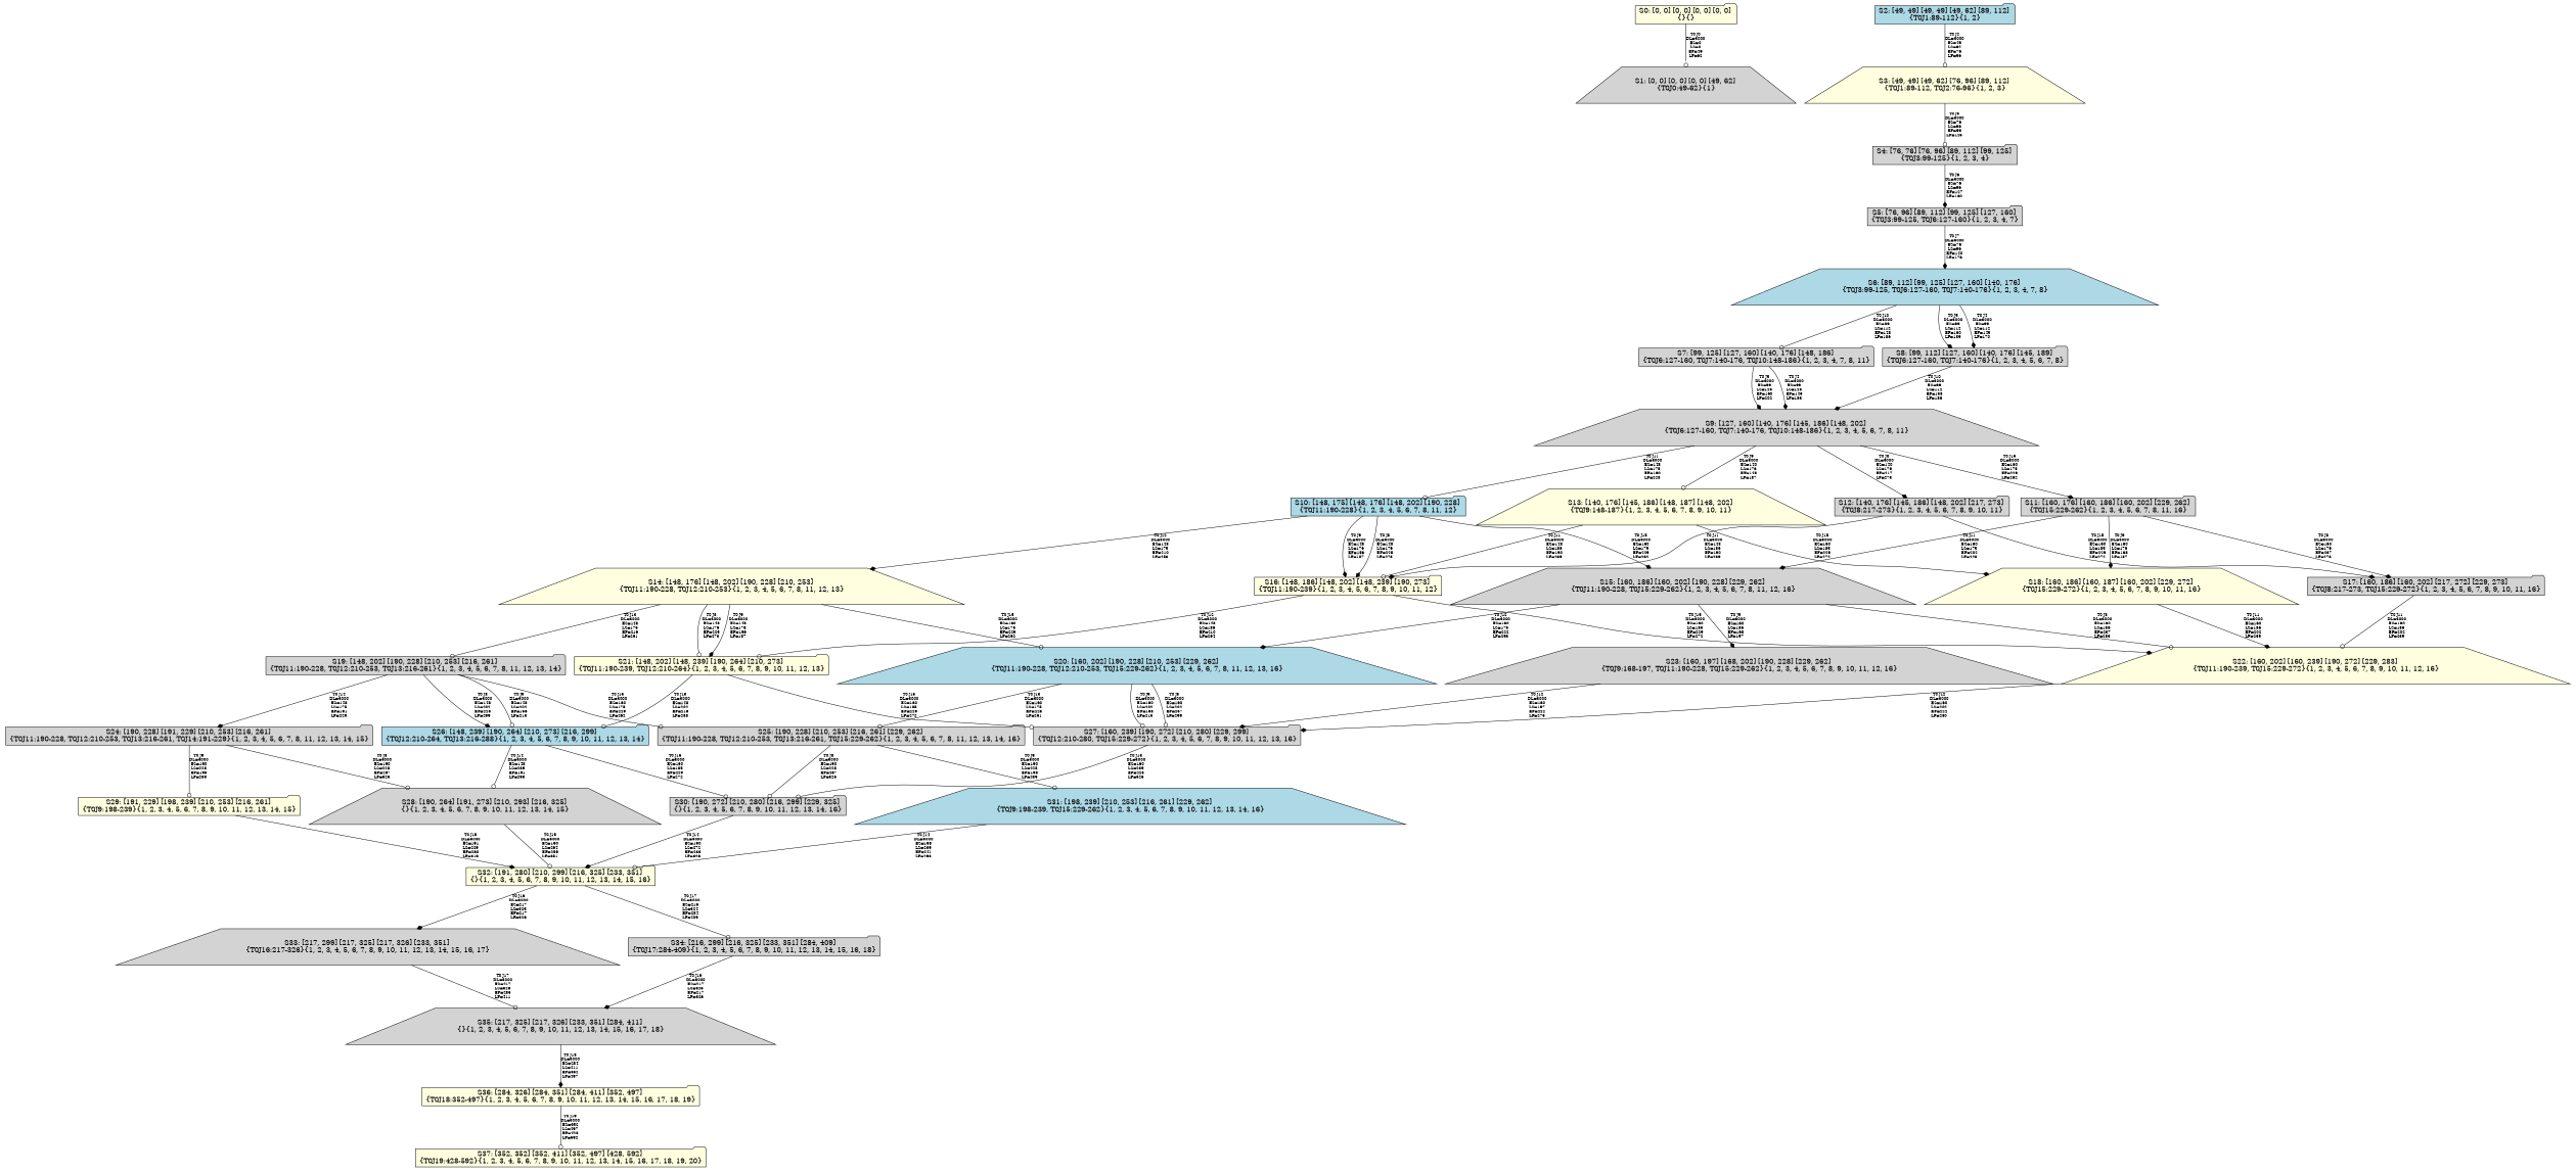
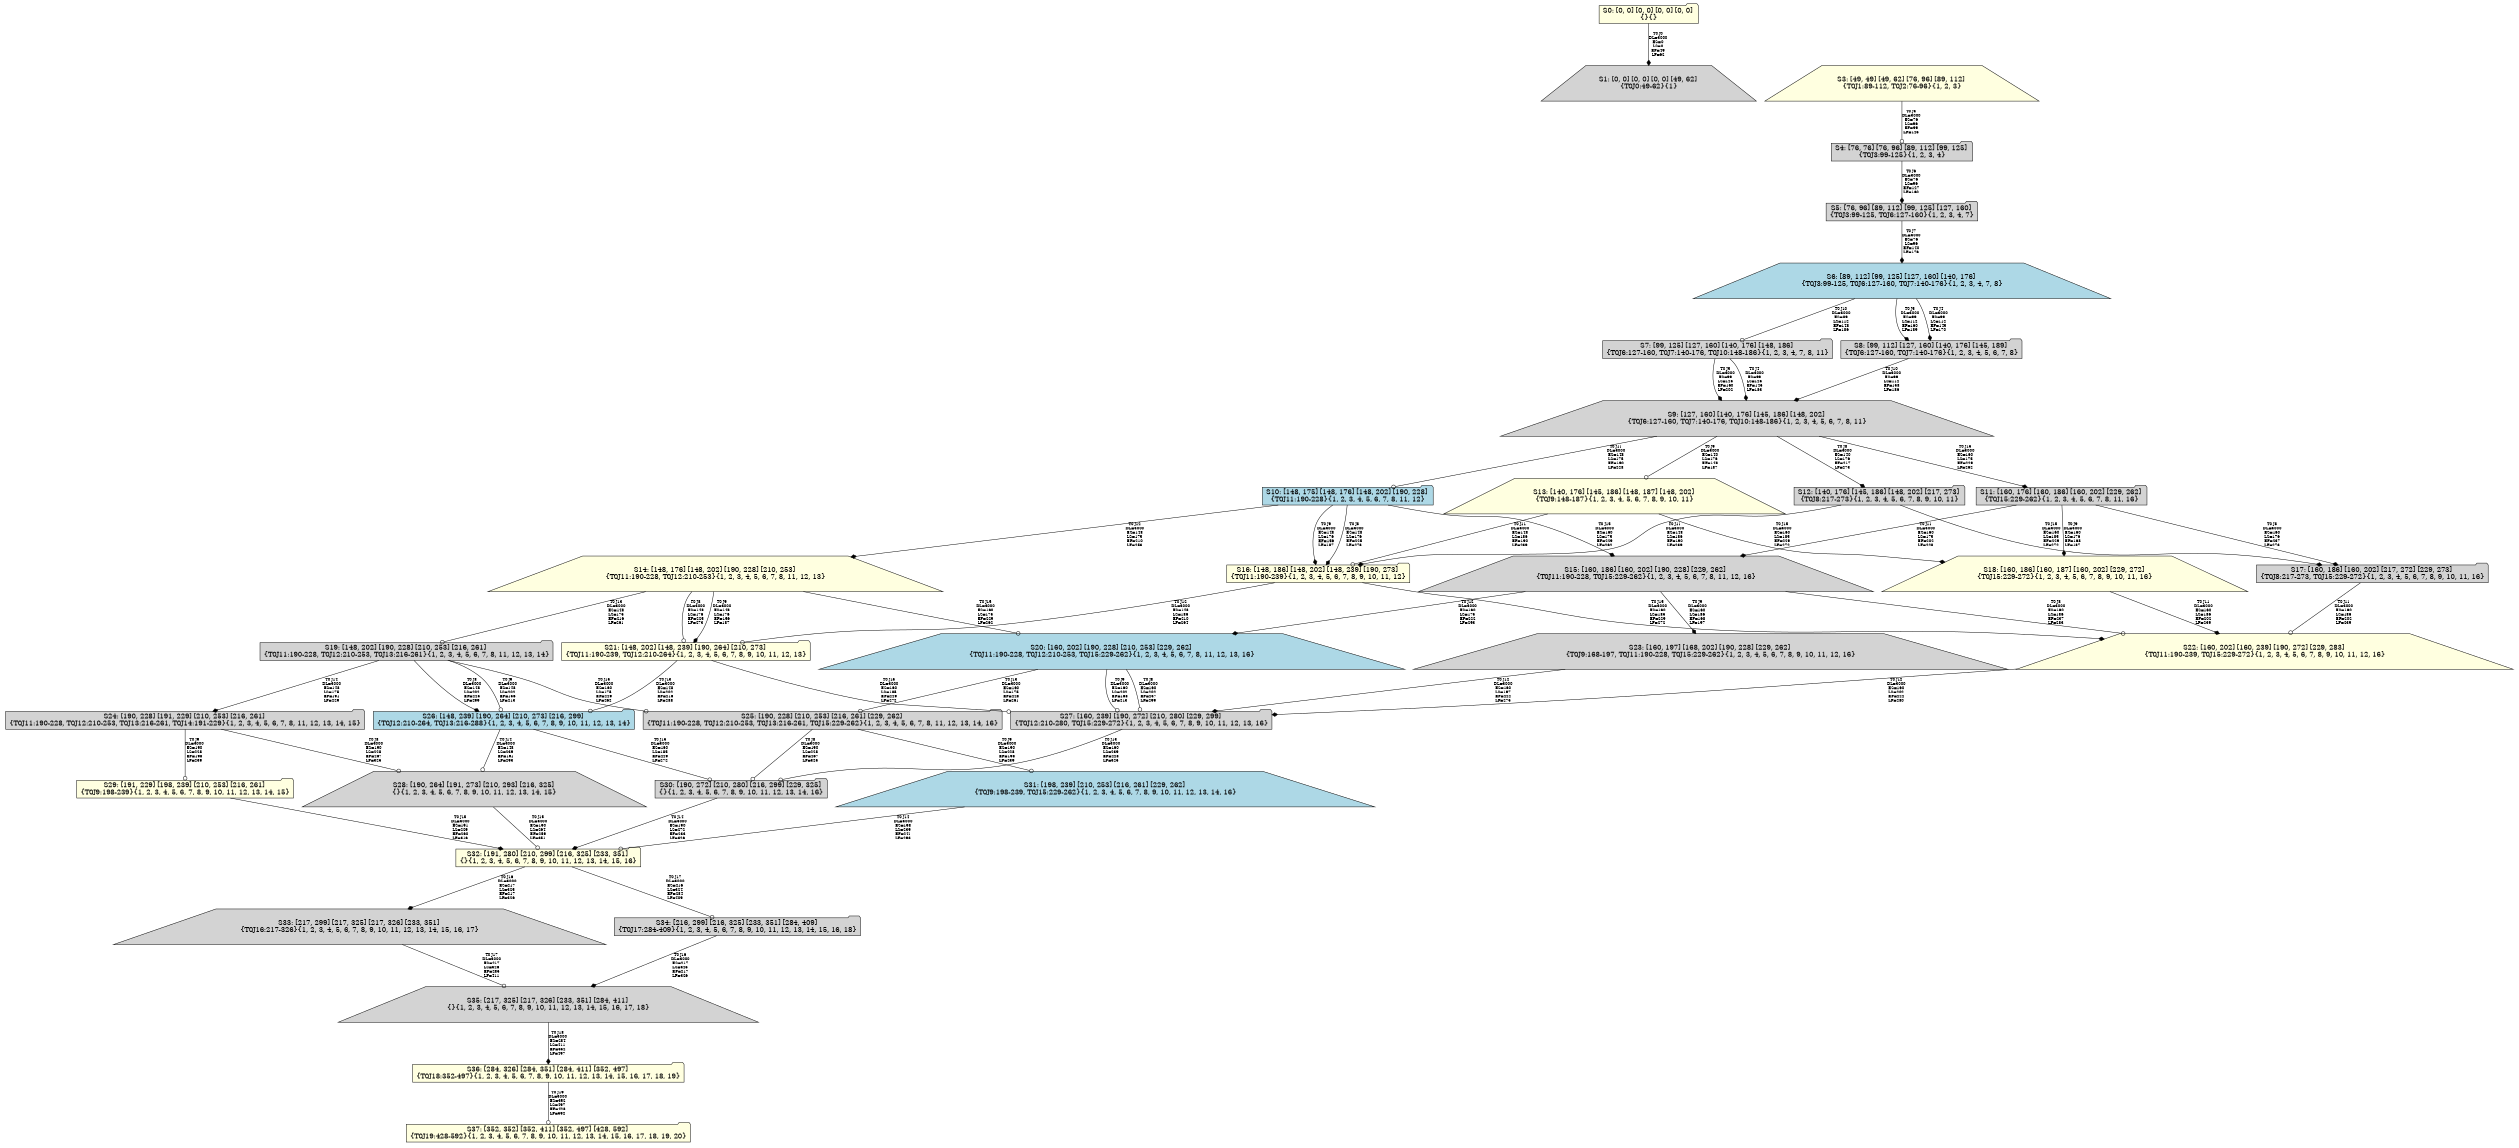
  digraph {
    node [fillcolor=lightgrey shape=folder style=filled]
    edge [arrowhead=diamond fontsize=8]
    n1 [fillcolor=lightyellow label="S0: [0, 0] [0, 0] [0, 0] [0, 0] \n{}{}"]
    n2 [label="S1: [0, 0] [0, 0] [0, 0] [49, 62] \n{T0J0:49-62}{1}" shape=trapezium]
-   n3 [fillcolor=lightblue label="S2: [49, 49] [49, 49] [49, 62] [89, 112] \n{T0J1:89-112}{1, 2}"]
    n4 [fillcolor=lightyellow label="S3: [49, 49] [49, 62] [76, 96] [89, 112] \n{T0J1:89-112, T0J2:76-96}{1, 2, 3}" shape=trapezium]
    n5 [label="S4: [76, 76] [76, 96] [89, 112] [99, 125] \n{T0J3:99-125}{1, 2, 3, 4}"]
    n6 [label="S5: [76, 96] [89, 112] [99, 125] [127, 160] \n{T0J3:99-125, T0J6:127-160}{1, 2, 3, 4, 7}"]
    n7 [fillcolor=lightblue label="S6: [89, 112] [99, 125] [127, 160] [140, 176] \n{T0J3:99-125, T0J6:127-160, T0J7:140-176}{1, 2, 3, 4, 7, 8}" shape=trapezium]
    n8 [label="S7: [99, 125] [127, 160] [140, 176] [148, 186] \n{T0J6:127-160, T0J7:140-176, T0J10:148-186}{1, 2, 3, 4, 7, 8, 11}"]
    n9 [label="S8: [99, 112] [127, 160] [140, 176] [145, 189] \n{T0J6:127-160, T0J7:140-176}{1, 2, 3, 4, 5, 6, 7, 8}"]
    n10 [label="S9: [127, 160] [140, 176] [145, 186] [148, 202] \n{T0J6:127-160, T0J7:140-176, T0J10:148-186}{1, 2, 3, 4, 5, 6, 7, 8, 11}" shape=trapezium]
    n11 [fillcolor=lightblue label="S10: [148, 175] [148, 176] [148, 202] [190, 228] \n{T0J11:190-228}{1, 2, 3, 4, 5, 6, 7, 8, 11, 12}"]
    n12 [label="S11: [160, 176] [160, 186] [160, 202] [229, 262] \n{T0J15:229-262}{1, 2, 3, 4, 5, 6, 7, 8, 11, 16}"]
    n13 [label="S12: [140, 176] [145, 186] [148, 202] [217, 273] \n{T0J8:217-273}{1, 2, 3, 4, 5, 6, 7, 8, 9, 10, 11}"]
    n14 [fillcolor=lightyellow label="S13: [140, 176] [145, 186] [148, 187] [148, 202] \n{T0J9:148-187}{1, 2, 3, 4, 5, 6, 7, 8, 9, 10, 11}" shape=trapezium]
    n15 [fillcolor=lightyellow label="S14: [148, 176] [148, 202] [190, 228] [210, 253] \n{T0J11:190-228, T0J12:210-253}{1, 2, 3, 4, 5, 6, 7, 8, 11, 12, 13}" shape=trapezium]
    n16 [label="S15: [160, 186] [160, 202] [190, 228] [229, 262] \n{T0J11:190-228, T0J15:229-262}{1, 2, 3, 4, 5, 6, 7, 8, 11, 12, 16}" shape=trapezium]
    n17 [fillcolor=lightyellow label="S16: [148, 186] [148, 202] [148, 239] [190, 273] \n{T0J11:190-239}{1, 2, 3, 4, 5, 6, 7, 8, 9, 10, 11, 12}"]
    n18 [label="S17: [160, 186] [160, 202] [217, 272] [229, 273] \n{T0J8:217-273, T0J15:229-272}{1, 2, 3, 4, 5, 6, 7, 8, 9, 10, 11, 16}"]
    n19 [fillcolor=lightyellow label="S18: [160, 186] [160, 187] [160, 202] [229, 272] \n{T0J15:229-272}{1, 2, 3, 4, 5, 6, 7, 8, 9, 10, 11, 16}" shape=trapezium]
    n20 [label="S19: [148, 202] [190, 228] [210, 253] [216, 261] \n{T0J11:190-228, T0J12:210-253, T0J13:216-261}{1, 2, 3, 4, 5, 6, 7, 8, 11, 12, 13, 14}"]
    n21 [fillcolor=lightblue label="S20: [160, 202] [190, 228] [210, 253] [229, 262] \n{T0J11:190-228, T0J12:210-253, T0J15:229-262}{1, 2, 3, 4, 5, 6, 7, 8, 11, 12, 13, 16}" shape=trapezium]
    n22 [fillcolor=lightyellow label="S21: [148, 202] [148, 239] [190, 264] [210, 273] \n{T0J11:190-239, T0J12:210-264}{1, 2, 3, 4, 5, 6, 7, 8, 9, 10, 11, 12, 13}"]
    n23 [fillcolor=lightyellow label="S22: [160, 202] [160, 239] [190, 272] [229, 283] \n{T0J11:190-239, T0J15:229-272}{1, 2, 3, 4, 5, 6, 7, 8, 9, 10, 11, 12, 16}" shape=trapezium]
    n24 [label="S23: [160, 197] [168, 202] [190, 228] [229, 262] \n{T0J9:168-197, T0J11:190-228, T0J15:229-262}{1, 2, 3, 4, 5, 6, 7, 8, 9, 10, 11, 12, 16}" shape=trapezium]
    n25 [label="S24: [190, 228] [191, 229] [210, 253] [216, 261] \n{T0J11:190-228, T0J12:210-253, T0J13:216-261, T0J14:191-229}{1, 2, 3, 4, 5, 6, 7, 8, 11, 12, 13, 14, 15}"]
    n26 [label="S25: [190, 228] [210, 253] [216, 261] [229, 262] \n{T0J11:190-228, T0J12:210-253, T0J13:216-261, T0J15:229-262}{1, 2, 3, 4, 5, 6, 7, 8, 11, 12, 13, 14, 16}"]
    n27 [fillcolor=lightblue label="S26: [148, 239] [190, 264] [210, 273] [216, 299] \n{T0J12:210-264, T0J13:216-288}{1, 2, 3, 4, 5, 6, 7, 8, 9, 10, 11, 12, 13, 14}"]
    n28 [label="S27: [160, 239] [190, 272] [210, 280] [229, 299] \n{T0J12:210-280, T0J15:229-272}{1, 2, 3, 4, 5, 6, 7, 8, 9, 10, 11, 12, 13, 16}"]
    n29 [label="S28: [190, 264] [191, 273] [210, 293] [216, 325] \n{}{1, 2, 3, 4, 5, 6, 7, 8, 9, 10, 11, 12, 13, 14, 15}" shape=trapezium]
    n30 [fillcolor=lightyellow label="S29: [191, 229] [198, 239] [210, 253] [216, 261] \n{T0J9:198-239}{1, 2, 3, 4, 5, 6, 7, 8, 9, 10, 11, 12, 13, 14, 15}"]
    n31 [label="S30: [190, 272] [210, 280] [216, 299] [229, 325] \n{}{1, 2, 3, 4, 5, 6, 7, 8, 9, 10, 11, 12, 13, 14, 16}"]
    n32 [fillcolor=lightblue label="S31: [198, 239] [210, 253] [216, 261] [229, 262] \n{T0J9:198-239, T0J15:229-262}{1, 2, 3, 4, 5, 6, 7, 8, 9, 10, 11, 12, 13, 14, 16}" shape=trapezium]
    n33 [fillcolor=lightyellow label="S32: [191, 280] [210, 299] [216, 325] [233, 351] \n{}{1, 2, 3, 4, 5, 6, 7, 8, 9, 10, 11, 12, 13, 14, 15, 16}"]
    n34 [label="S33: [217, 299] [217, 325] [217, 326] [233, 351] \n{T0J16:217-326}{1, 2, 3, 4, 5, 6, 7, 8, 9, 10, 11, 12, 13, 14, 15, 16, 17}" shape=trapezium]
    n35 [label="S34: [216, 299] [216, 325] [233, 351] [284, 409] \n{T0J17:284-409}{1, 2, 3, 4, 5, 6, 7, 8, 9, 10, 11, 12, 13, 14, 15, 16, 18}"]
    n36 [label="S35: [217, 325] [217, 326] [233, 351] [284, 411] \n{}{1, 2, 3, 4, 5, 6, 7, 8, 9, 10, 11, 12, 13, 14, 15, 16, 17, 18}" shape=trapezium]
    n37 [fillcolor=lightyellow label="S36: [284, 326] [284, 351] [284, 411] [352, 497] \n{T0J18:352-497}{1, 2, 3, 4, 5, 6, 7, 8, 9, 10, 11, 12, 13, 14, 15, 16, 17, 18, 19}"]
    n38 [fillcolor=lightyellow label="S37: [352, 352] [352, 411] [352, 497] [428, 592] \n{T0J19:428-592}{1, 2, 3, 4, 5, 6, 7, 8, 9, 10, 11, 12, 13, 14, 15, 16, 17, 18, 19, 20}"]
-   n1 -> n2 [arrowhead=odot label="T0 J0\nDL=3000\nES=0\nLS=0\nEF=49\nLF=62"]
-   n3 -> n4 [arrowhead=odot label="T0 J2\nDL=3000\nES=49\nLS=62\nEF=76\nLF=96"]
+   n1 -> n2 [label="T0 J0\nDL=3000\nES=0\nLS=0\nEF=49\nLF=62"]
    n4 -> n5 [arrowhead=odot label="T0 J3\nDL=3000\nES=76\nLS=96\nEF=99\nLF=125"]
    n5 -> n6 [label="T0 J6\nDL=3000\nES=76\nLS=96\nEF=127\nLF=160"]
    n6 -> n7 [label="T0 J7\nDL=3000\nES=76\nLS=96\nEF=140\nLF=176"]
    n7 -> n8 [arrowhead=odot label="T0 J10\nDL=3000\nES=89\nLS=112\nEF=148\nLF=186"]
    n7 -> n9 [label="T0 J4\nDL=3000\nES=99\nLS=112\nEF=145\nLF=170"]
    n7 -> n9 [label="T0 J5\nDL=3000\nES=99\nLS=112\nEF=160\nLF=189"]
    n8 -> n10 [label="T0 J4\nDL=3000\nES=99\nLS=125\nEF=145\nLF=183"]
    n8 -> n10 [label="T0 J5\nDL=3000\nES=99\nLS=125\nEF=160\nLF=202"]
    n9 -> n10 [label="T0 J10\nDL=3000\nES=99\nLS=112\nEF=158\nLF=186"]
    n10 -> n11 [arrowhead=odot label="T0 J11\nDL=3000\nES=148\nLS=175\nEF=190\nLF=228"]
    n10 -> n12 [label="T0 J15\nDL=3000\nES=160\nLS=175\nEF=229\nLF=262"]
    n10 -> n13 [label="T0 J8\nDL=3000\nES=140\nLS=176\nEF=217\nLF=273"]
    n10 -> n14 [arrowhead=odot label="T0 J9\nDL=3000\nES=140\nLS=176\nEF=148\nLF=187"]
    n11 -> n15 [label="T0 J12\nDL=3000\nES=148\nLS=175\nEF=210\nLF=253"]
    n11 -> n16 [label="T0 J15\nDL=3000\nES=160\nLS=175\nEF=229\nLF=262"]
    n11 -> n17 [label="T0 J8\nDL=3000\nES=148\nLS=176\nEF=225\nLF=273"]
    n11 -> n17 [label="T0 J9\nDL=3000\nES=148\nLS=176\nEF=156\nLF=187"]
    n12 -> n16 [label="T0 J11\nDL=3000\nES=160\nLS=175\nEF=202\nLF=228"]
    n12 -> n18 [label="T0 J8\nDL=3000\nES=160\nLS=176\nEF=237\nLF=273"]
    n12 -> n19 [label="T0 J9\nDL=3000\nES=160\nLS=176\nEF=168\nLF=187"]
    n13 -> n17 [label="T0 J11\nDL=3000\nES=148\nLS=186\nEF=190\nLF=239"]
    n13 -> n18 [label="T0 J15\nDL=3000\nES=160\nLS=185\nEF=229\nLF=272"]
    n14 -> n17 [arrowhead=odot label="T0 J11\nDL=3000\nES=148\nLS=186\nEF=190\nLF=239"]
    n14 -> n19 [label="T0 J15\nDL=3000\nES=160\nLS=185\nEF=229\nLF=272"]
    n15 -> n20 [arrowhead=odot label="T0 J13\nDL=3000\nES=148\nLS=175\nEF=216\nLF=261"]
    n15 -> n21 [arrowhead=odot label="T0 J15\nDL=3000\nES=160\nLS=175\nEF=229\nLF=262"]
    n15 -> n22 [arrowhead=odot label="T0 J8\nDL=3000\nES=148\nLS=176\nEF=225\nLF=273"]
    n15 -> n22 [label="T0 J9\nDL=3000\nES=148\nLS=176\nEF=156\nLF=187"]
    n16 -> n21 [label="T0 J12\nDL=3000\nES=160\nLS=175\nEF=222\nLF=253"]
    n16 -> n23 [arrowhead=odot label="T0 J8\nDL=3000\nES=160\nLS=186\nEF=237\nLF=283"]
    n16 -> n24 [label="T0 J9\nDL=3000\nES=160\nLS=186\nEF=168\nLF=197"]
    n17 -> n22 [arrowhead=odot label="T0 J12\nDL=3000\nES=148\nLS=186\nEF=210\nLF=264"]
    n17 -> n23 [label="T0 J15\nDL=3000\nES=160\nLS=185\nEF=229\nLF=272"]
    n18 -> n23 [arrowhead=odot label="T0 J11\nDL=3000\nES=160\nLS=186\nEF=202\nLF=239"]
    n19 -> n23 [label="T0 J11\nDL=3000\nES=160\nLS=186\nEF=202\nLF=239"]
    n20 -> n25 [label="T0 J14\nDL=3000\nES=148\nLS=175\nEF=191\nLF=229"]
    n20 -> n26 [arrowhead=odot label="T0 J15\nDL=3000\nES=160\nLS=175\nEF=229\nLF=262"]
    n20 -> n27 [label="T0 J8\nDL=3000\nES=148\nLS=202\nEF=225\nLF=299"]
    n20 -> n27 [arrowhead=odot label="T0 J9\nDL=3000\nES=148\nLS=202\nEF=156\nLF=213"]
    n21 -> n26 [arrowhead=odot label="T0 J13\nDL=3000\nES=160\nLS=175\nEF=228\nLF=261"]
    n21 -> n28 [arrowhead=odot label="T0 J8\nDL=3000\nES=160\nLS=202\nEF=237\nLF=299"]
    n21 -> n28 [arrowhead=odot label="T0 J9\nDL=3000\nES=160\nLS=202\nEF=168\nLF=213"]
    n22 -> n27 [arrowhead=odot label="T0 J13\nDL=3000\nES=148\nLS=202\nEF=216\nLF=288"]
    n22 -> n28 [arrowhead=odot label="T0 J15\nDL=3000\nES=160\nLS=185\nEF=229\nLF=272"]
    n23 -> n28 [label="T0 J12\nDL=3000\nES=160\nLS=202\nEF=222\nLF=280"]
    n24 -> n28 [label="T0 J12\nDL=3000\nES=160\nLS=197\nEF=222\nLF=275"]
    n25 -> n29 [arrowhead=odot label="T0 J8\nDL=3000\nES=190\nLS=228\nEF=267\nLF=325"]
    n25 -> n30 [arrowhead=odot label="T0 J9\nDL=3000\nES=190\nLS=228\nEF=198\nLF=239"]
    n26 -> n31 [arrowhead=odot label="T0 J8\nDL=3000\nES=190\nLS=228\nEF=267\nLF=325"]
    n26 -> n32 [arrowhead=odot label="T0 J9\nDL=3000\nES=190\nLS=228\nEF=198\nLF=239"]
    n27 -> n29 [arrowhead=odot label="T0 J14\nDL=3000\nES=148\nLS=239\nEF=191\nLF=293"]
    n27 -> n31 [arrowhead=odot label="T0 J15\nDL=3000\nES=160\nLS=185\nEF=229\nLF=272"]
    n28 -> n31 [arrowhead=odot label="T0 J13\nDL=3000\nES=160\nLS=239\nEF=228\nLF=325"]
    n29 -> n33 [arrowhead=odot label="T0 J15\nDL=3000\nES=190\nLS=264\nEF=259\nLF=351"]
    n30 -> n33 [label="T0 J15\nDL=3000\nES=191\nLS=229\nEF=260\nLF=316"]
    n31 -> n33 [label="T0 J14\nDL=3000\nES=190\nLS=272\nEF=233\nLF=326"]
    n32 -> n33 [arrowhead=odot label="T0 J14\nDL=3000\nES=198\nLS=239\nEF=241\nLF=293"]
    n33 -> n34 [label="T0 J16\nDL=3000\nES=217\nLS=325\nEF=217\nLF=326"]
    n33 -> n35 [arrowhead=odot label="T0 J17\nDL=3000\nES=216\nLS=324\nEF=284\nLF=409"]
    n34 -> n36 [arrowhead=odot label="T0 J17\nDL=3000\nES=217\nLS=326\nEF=285\nLF=411"]
    n35 -> n36 [label="T0 J16\nDL=3000\nES=217\nLS=325\nEF=217\nLF=326"]
    n36 -> n37 [label="T0 J18\nDL=3000\nES=284\nLS=411\nEF=352\nLF=497"]
    n37 -> n38 [arrowhead=odot label="T0 J19\nDL=3000\nES=352\nLS=497\nEF=428\nLF=592"]
  }
